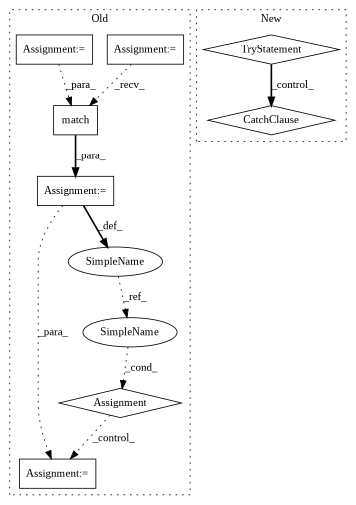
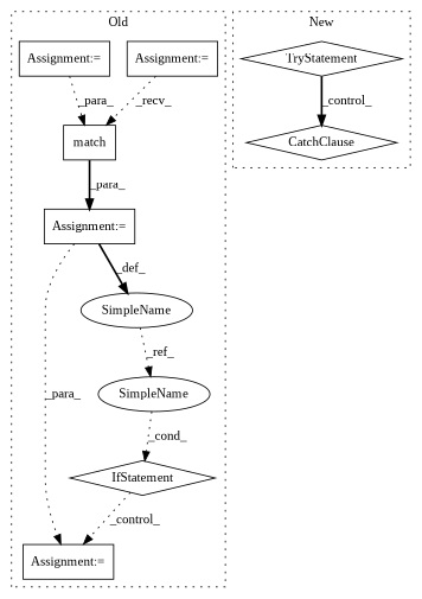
  digraph {
    fontname="Liberation Serif"
    node [a=7 fontname="Liberation Serif" l=1 shape=box]
    edge [fontname="Liberation Serif" style=dotted]
    n1 [a=32 l="6,1" label=match s="2706,2720"]
    n2 [label="Assignment:=" s=2702]
-   n3 [a=25 l="4,2" label=Assignment s="2729,2738" shape=diamond]
+   n3 [a=25 l="4,2" label=IfStatement s="2729,2738" shape=diamond]
    n4 [label="Assignment:=" s=2959]
    n5 [a=42 l=5 label=SimpleName s=2697 shape=ellipse]
    n6 [l=2 label="Assignment:=" s=2361]
    n7 [label="Assignment:=" s=2479]
    n8 [a=42 l=5 label=SimpleName s=2733 shape=ellipse]
    n9 [a=54 l=4 label=TryStatement s=2460 shape=diamond]
    n10 [a=12 l="13,2" label=CatchClause s="2537,2573" shape=diamond]
    subgraph cluster_1 {
      label=Old
      style=dotted
      n1
      n2
      n3
      n4
      n5
      n6
      n7
      n8
    }
    subgraph cluster_2 {
      label=New
      style=dotted
      n9
      n10
    }
    n1 -> n2 [label=_para_ style=bold]
    n2 -> n4 [label=_para_]
    n2 -> n5 [label=_def_ style=bold]
    n3 -> n4 [label=_control_]
    n5 -> n8 [label=_ref_]
    n6 -> n1 [label=_recv_]
    n7 -> n1 [label=_para_]
    n8 -> n3 [label=_cond_]
    n9 -> n10 [label=_control_ style=bold]
  }
